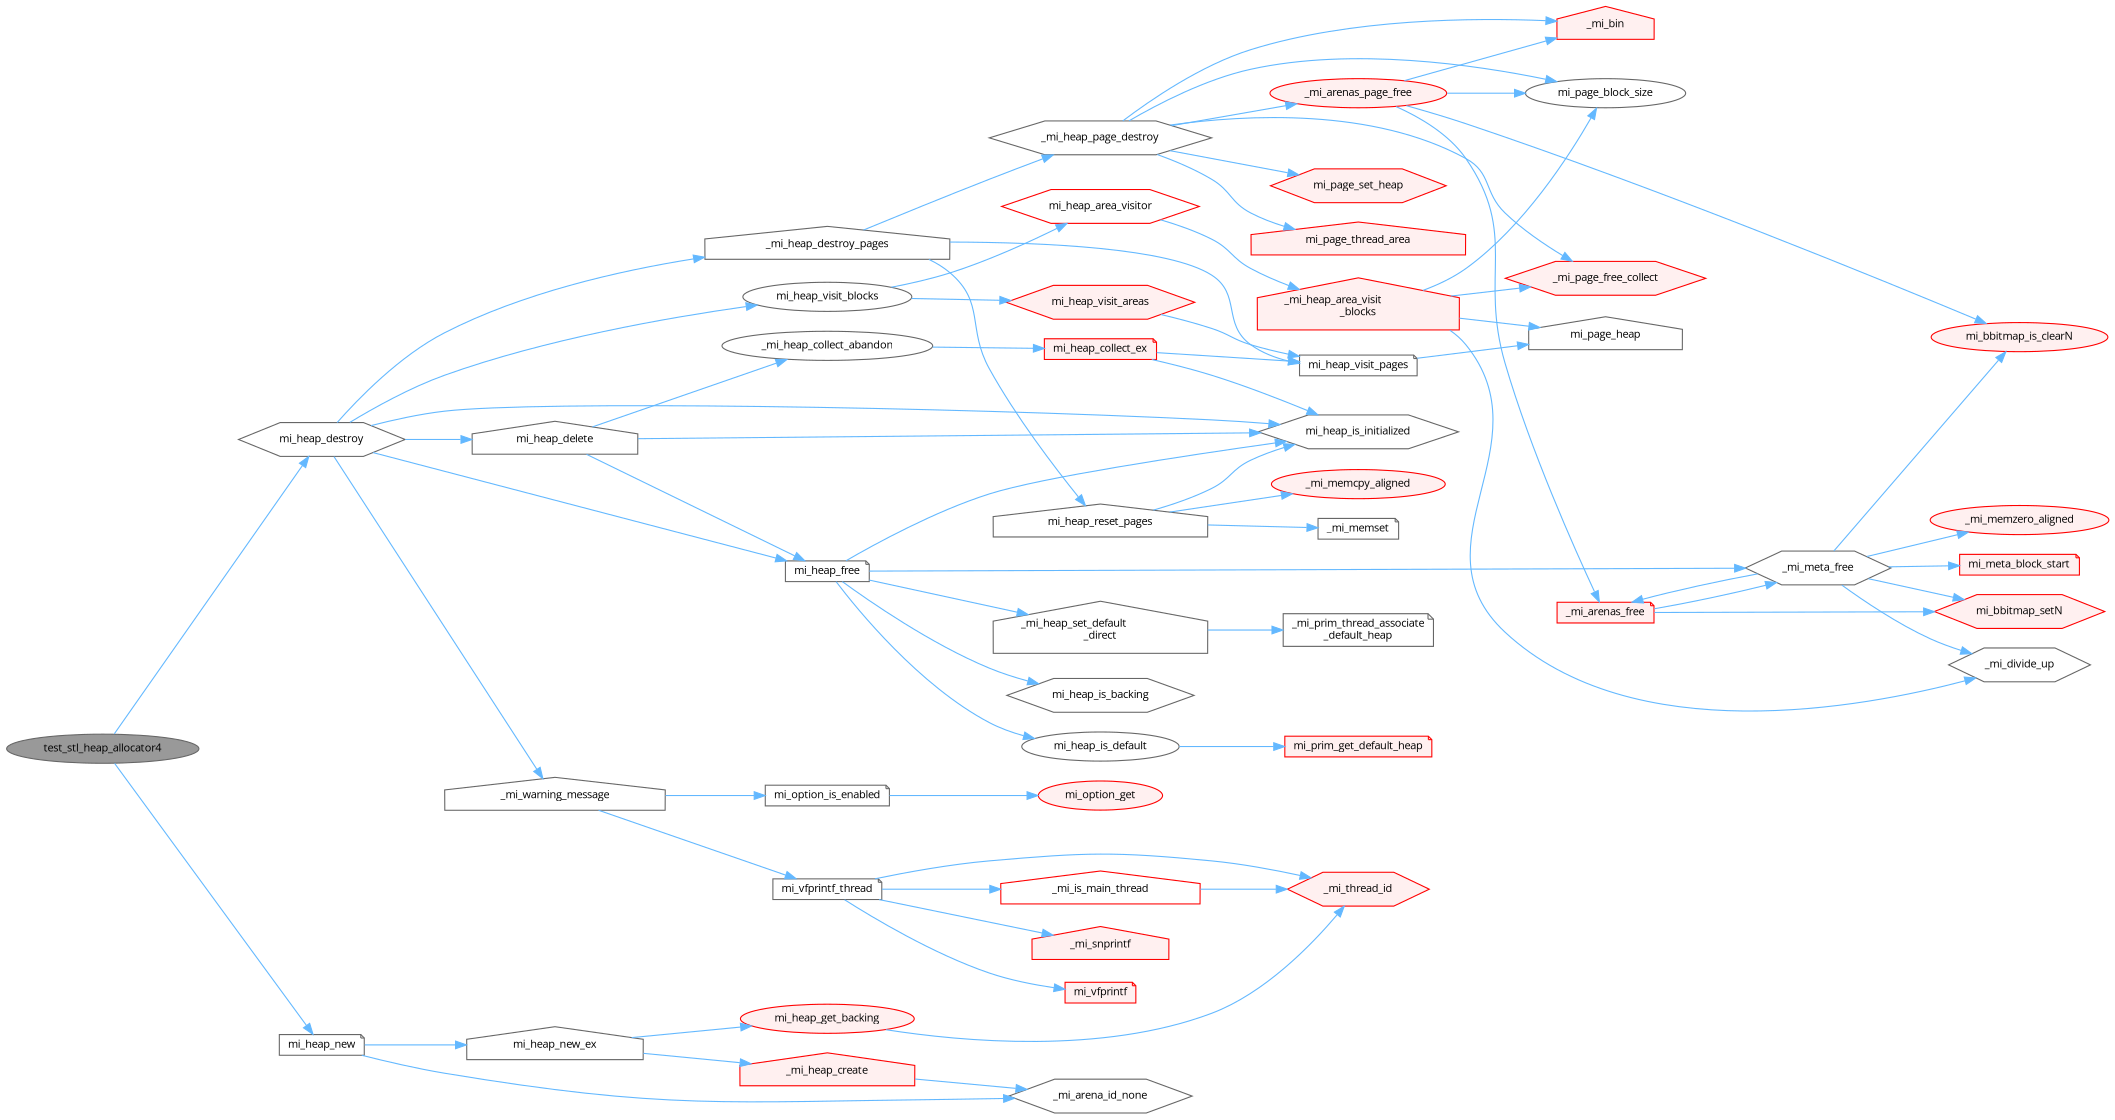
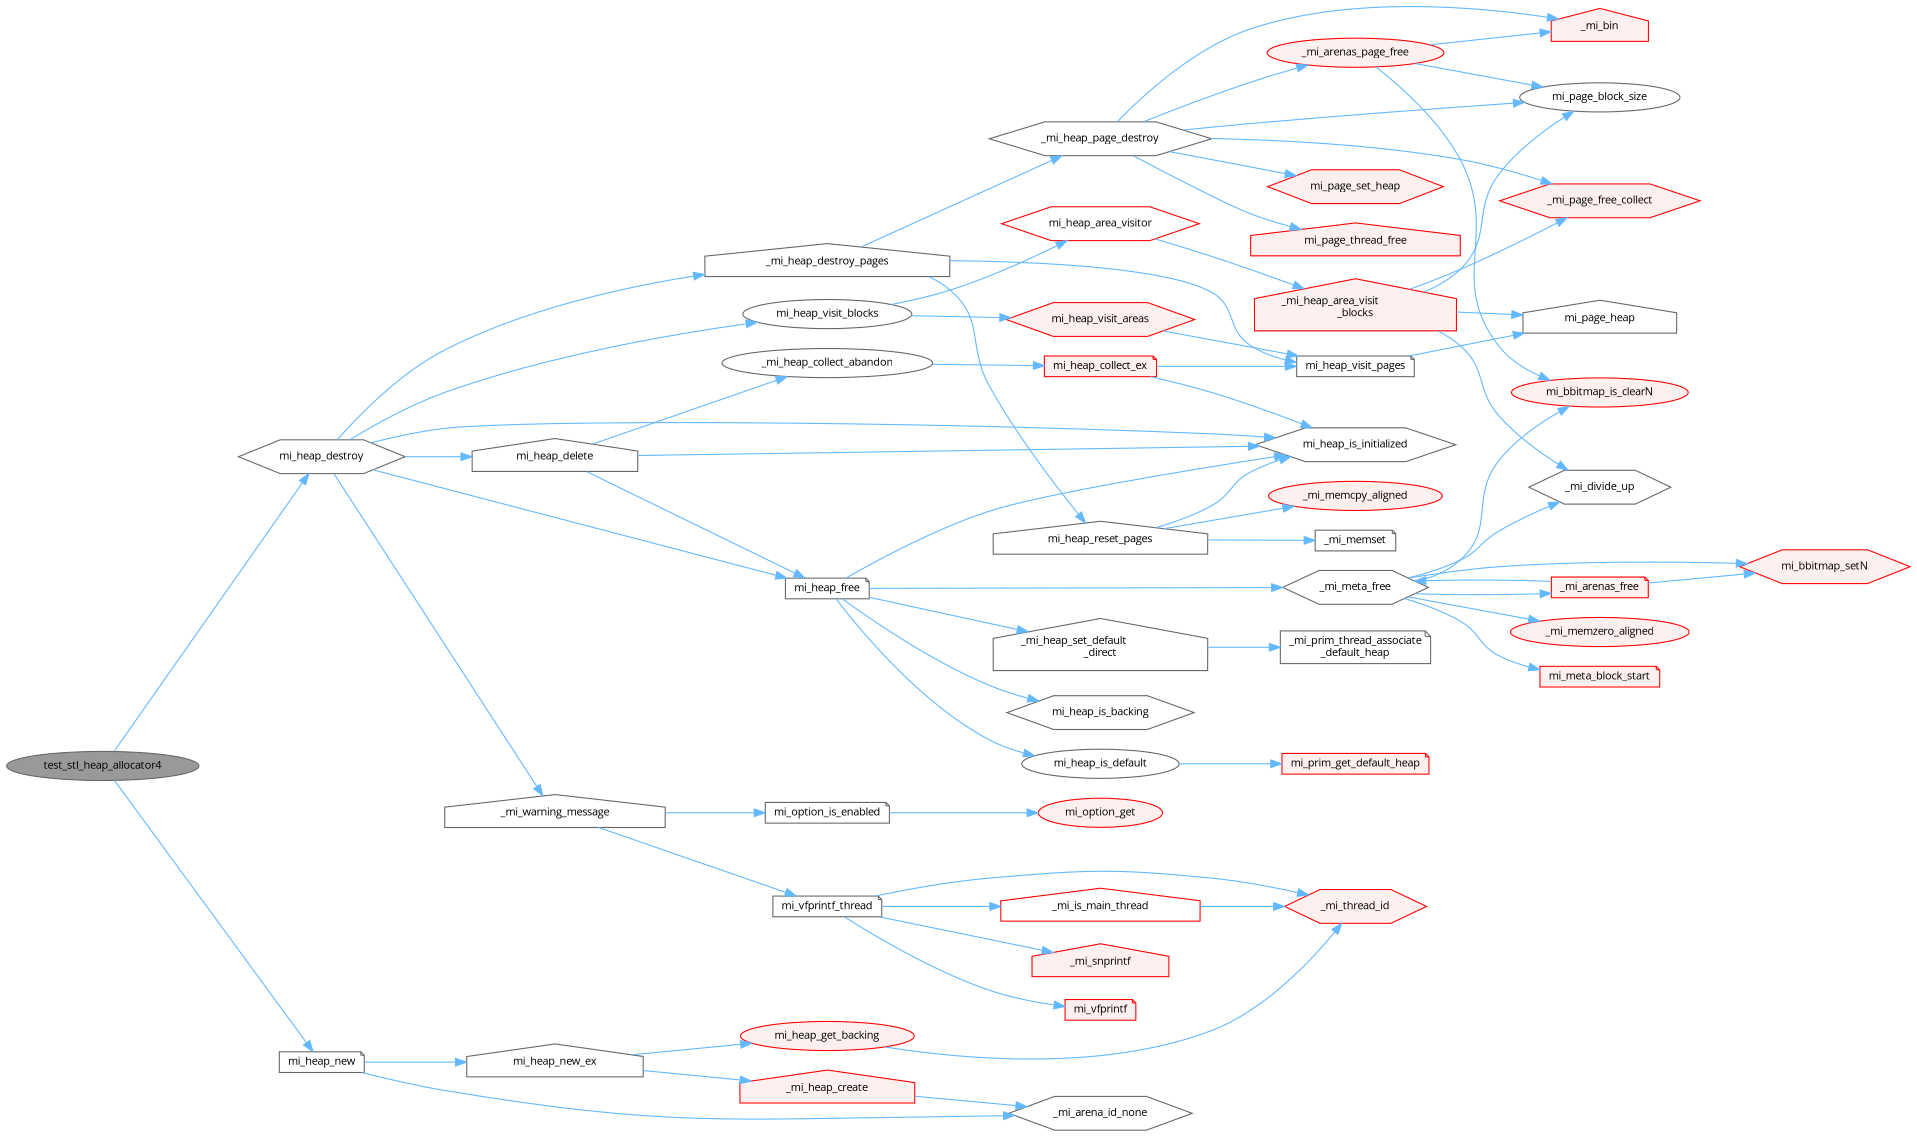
  digraph {
    fontname="Open Sans"
    rankdir=LR
    node [color=grey40 fillcolor=white fontname="Open Sans" fontsize=10 shape=hexagon style=filled]
    edge [color=steelblue1 fontname="Open Sans" fontsize=10 labelfontname=Helvetica labelfontsize=10 style=solid]
    n1 [color=gray40 fillcolor=grey60 fontcolor=black height=0.2 label=test_stl_heap_allocator4 shape=ellipse width=0.4]
    n2 [height=0.2 label=mi_heap_destroy width=0.4]
    n3 [height=0.2 label=mi_heap_new shape=note width=0.4]
    n4 [height=0.2 label=_mi_heap_destroy_pages shape=house width=0.4]
    n5 [height=0.2 label=mi_heap_is_initialized width=0.4]
    n6 [height=0.2 label=_mi_warning_message shape=house width=0.4]
    n7 [height=0.2 label=mi_heap_delete shape=house width=0.4]
    n8 [height=0.2 label=mi_heap_free shape=note width=0.4]
    n9 [height=0.2 label=mi_heap_visit_blocks shape=ellipse width=0.4]
    n10 [height=0.2 label=_mi_arena_id_none width=0.4]
    n11 [height=0.2 label=mi_heap_new_ex shape=house width=0.4]
    n12 [height=0.2 label=_mi_heap_page_destroy width=0.4]
    n13 [height=0.2 label=mi_heap_reset_pages shape=house width=0.4]
    n14 [height=0.2 label=mi_heap_visit_pages shape=note width=0.4]
    n15 [height=0.2 label=mi_option_is_enabled shape=note width=0.4]
    n16 [height=0.2 label=mi_vfprintf_thread shape=note width=0.4]
    n17 [height=0.2 label=_mi_heap_collect_abandon shape=ellipse width=0.4]
    n18 [height=0.2 label=_mi_meta_free width=0.4]
    n19 [height=0.2 label="_mi_heap_set_default\l_direct" shape=house width=0.4]
    n20 [height=0.2 label=mi_heap_is_backing width=0.4]
    n21 [height=0.2 label=mi_heap_is_default shape=ellipse width=0.4]
    n22 [color=red height=0.2 label=mi_heap_area_visitor width=0.4]
    n23 [color=red fillcolor="#FFF0F0" height=0.2 label=mi_heap_visit_areas width=0.4]
    n24 [color=red fillcolor="#FFF0F0" height=0.2 label=_mi_arenas_page_free shape=ellipse width=0.4]
    n25 [color=red fillcolor="#FFF0F0" height=0.2 label=_mi_bin shape=house width=0.4]
    n26 [height=0.2 label=mi_page_block_size shape=ellipse width=0.4]
    n27 [color=red fillcolor="#FFF0F0" height=0.2 label=_mi_page_free_collect width=0.4]
    n28 [color=red fillcolor="#FFF0F0" height=0.2 label=mi_page_set_heap width=0.4]
-   n29 [color=red fillcolor="#FFF0F0" height=0.2 label=mi_page_thread_area shape=house width=0.4]
+   n29 [color=red fillcolor="#FFF0F0" height=0.2 label=mi_page_thread_free shape=house width=0.4]
    n30 [color=red fillcolor="#FFF0F0" height=0.2 label=_mi_memcpy_aligned shape=ellipse width=0.4]
    n31 [height=0.2 label=_mi_memset shape=note width=0.4]
    n32 [height=0.2 label=mi_page_heap shape=house width=0.4]
    n33 [color=red fillcolor="#FFF0F0" height=0.2 label=_mi_arenas_free shape=note width=0.4]
    n34 [color=red fillcolor="#FFF0F0" height=0.2 label=mi_bbitmap_is_clearN shape=ellipse width=0.4]
    n35 [color=red fillcolor="#FFF0F0" height=0.2 label=mi_bbitmap_setN width=0.4]
    n36 [height=0.2 label=_mi_divide_up width=0.4]
    n37 [color=red fillcolor="#FFF0F0" height=0.2 label=_mi_memzero_aligned shape=ellipse width=0.4]
    n38 [color=red fillcolor="#FFF0F0" height=0.2 label=mi_meta_block_start shape=note width=0.4]
    n39 [color=red fillcolor="#FFF0F0" height=0.2 label=mi_option_get shape=ellipse width=0.4]
    n40 [color=red height=0.2 label=_mi_is_main_thread shape=house width=0.4]
    n41 [color=red fillcolor="#FFF0F0" height=0.2 label=_mi_thread_id width=0.4]
    n42 [color=red fillcolor="#FFF0F0" height=0.2 label=_mi_snprintf shape=house width=0.4]
    n43 [color=red fillcolor="#FFF0F0" height=0.2 label=mi_vfprintf shape=note width=0.4]
    n44 [color=red fillcolor="#FFF0F0" height=0.2 label=mi_heap_collect_ex shape=note width=0.4]
    n45 [height=0.2 label="_mi_prim_thread_associate\l_default_heap" shape=note width=0.4]
    n46 [color=red fillcolor="#FFF0F0" height=0.2 label=mi_prim_get_default_heap shape=note width=0.4]
    n47 [color=red fillcolor="#FFF0F0" height=0.2 label="_mi_heap_area_visit\l_blocks" shape=house width=0.4]
    n48 [color=red fillcolor="#FFF0F0" height=0.2 label=_mi_heap_create shape=house width=0.4]
    n49 [color=red fillcolor="#FFF0F0" height=0.2 label=mi_heap_get_backing shape=ellipse width=0.4]
    n1 -> n2
    n1 -> n3
    n2 -> n4
    n2 -> n5
    n2 -> n6
    n2 -> n7
    n2 -> n8
    n2 -> n9
    n3 -> n10
    n3 -> n11
    n4 -> n12
    n4 -> n13
    n4 -> n14
    n6 -> n15
    n6 -> n16
    n7 -> n5
    n7 -> n8
    n7 -> n17
    n8 -> n5
    n8 -> n18
    n8 -> n19
    n8 -> n20
    n8 -> n21
    n9 -> n22
    n9 -> n23
    n11 -> n48
    n11 -> n49
    n12 -> n24
    n12 -> n25
    n12 -> n26
    n12 -> n27
    n12 -> n28
    n12 -> n29
    n13 -> n5
    n13 -> n30
    n13 -> n31
    n14 -> n32
    n15 -> n39
    n16 -> n40
    n16 -> n41
    n16 -> n42
    n16 -> n43
    n17 -> n44
    n18 -> n33
    n18 -> n34
    n18 -> n35
    n18 -> n36
    n18 -> n37
    n18 -> n38
    n19 -> n45
    n21 -> n46
    n22 -> n47
    n23 -> n14
    n24 -> n25
    n24 -> n26
-   n24 -> n33
    n24 -> n34
    n33 -> n18
    n33 -> n35
    n40 -> n41
    n44 -> n5
    n44 -> n14
    n47 -> n26
    n47 -> n27
    n47 -> n32
    n47 -> n36
    n48 -> n10
    n49 -> n41
  }
